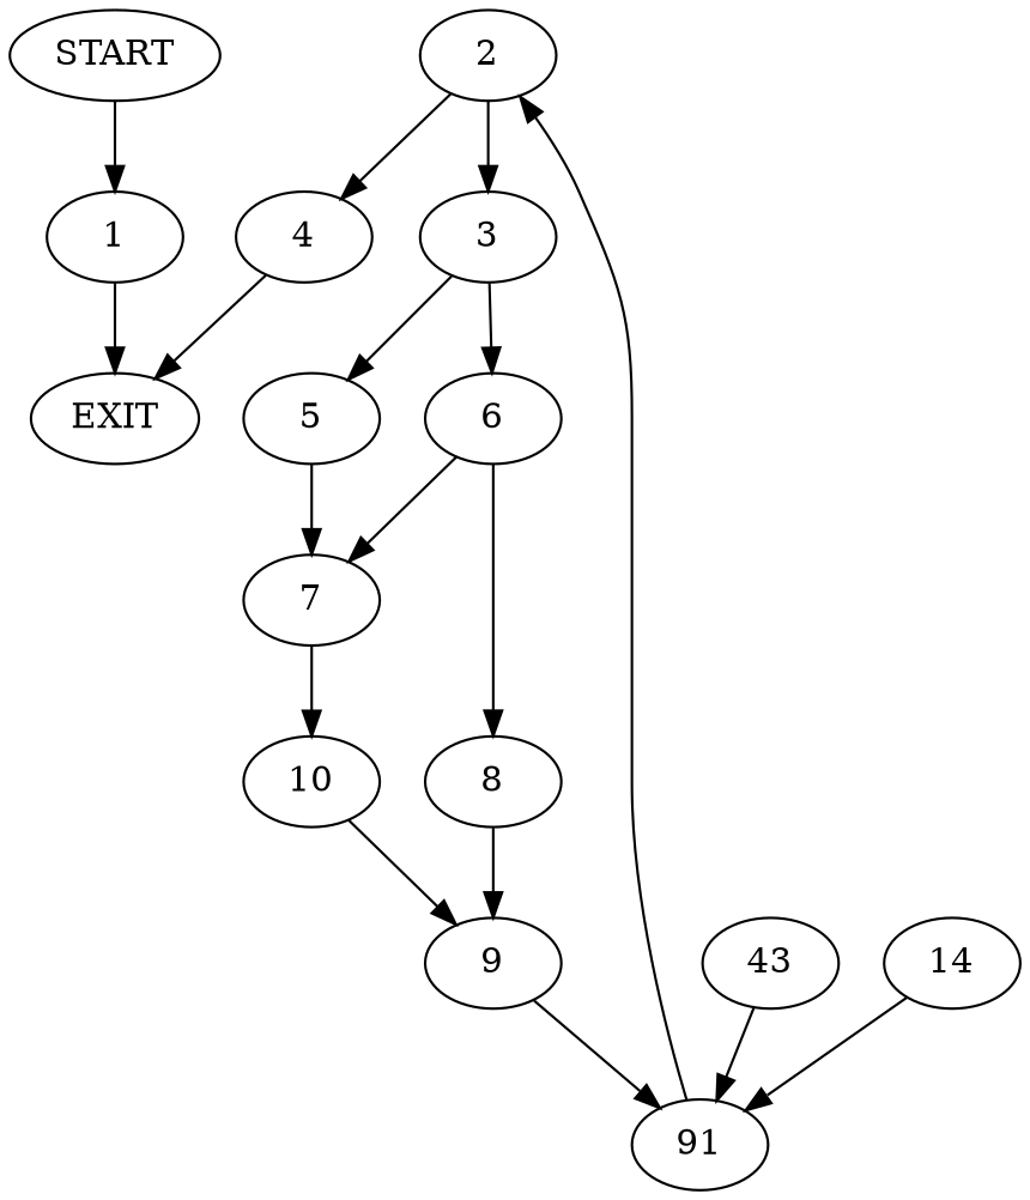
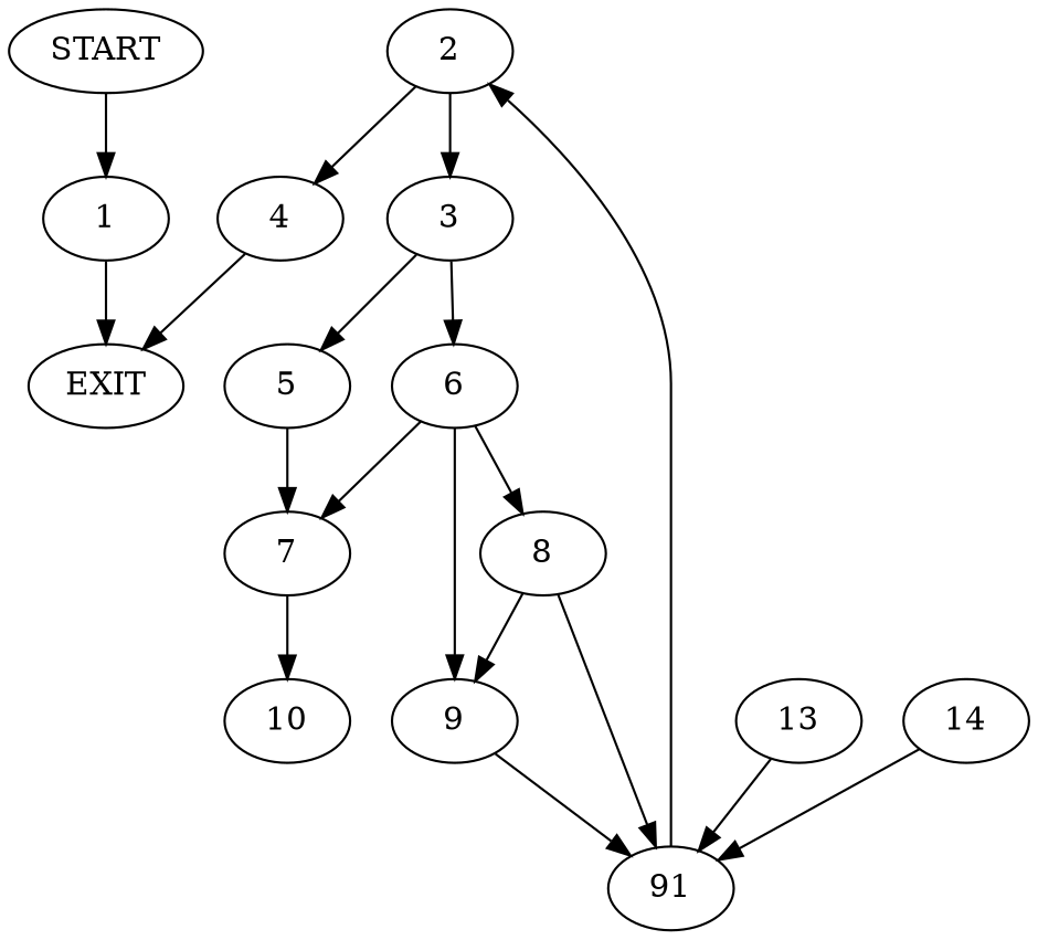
  digraph {
    n1 [label=START]
    1
    n3 [label=EXIT]
    2
    3
    4
    5
    6
    7
    8
    10
    9
    n13 [label=91]
-   13 [label=43]
+   13
    14
    n1 -> 1
    1 -> n3
    2 -> 3
    2 -> 4
    3 -> 5
    3 -> 6
    4 -> n3
    5 -> 7
    6 -> 7
    6 -> 8
    7 -> 10
    8 -> 9
-   10 -> 9
+   8 -> n13
+   6 -> 9
    9 -> n13
    n13 -> 2
    13 -> n13
    14 -> n13
  }
